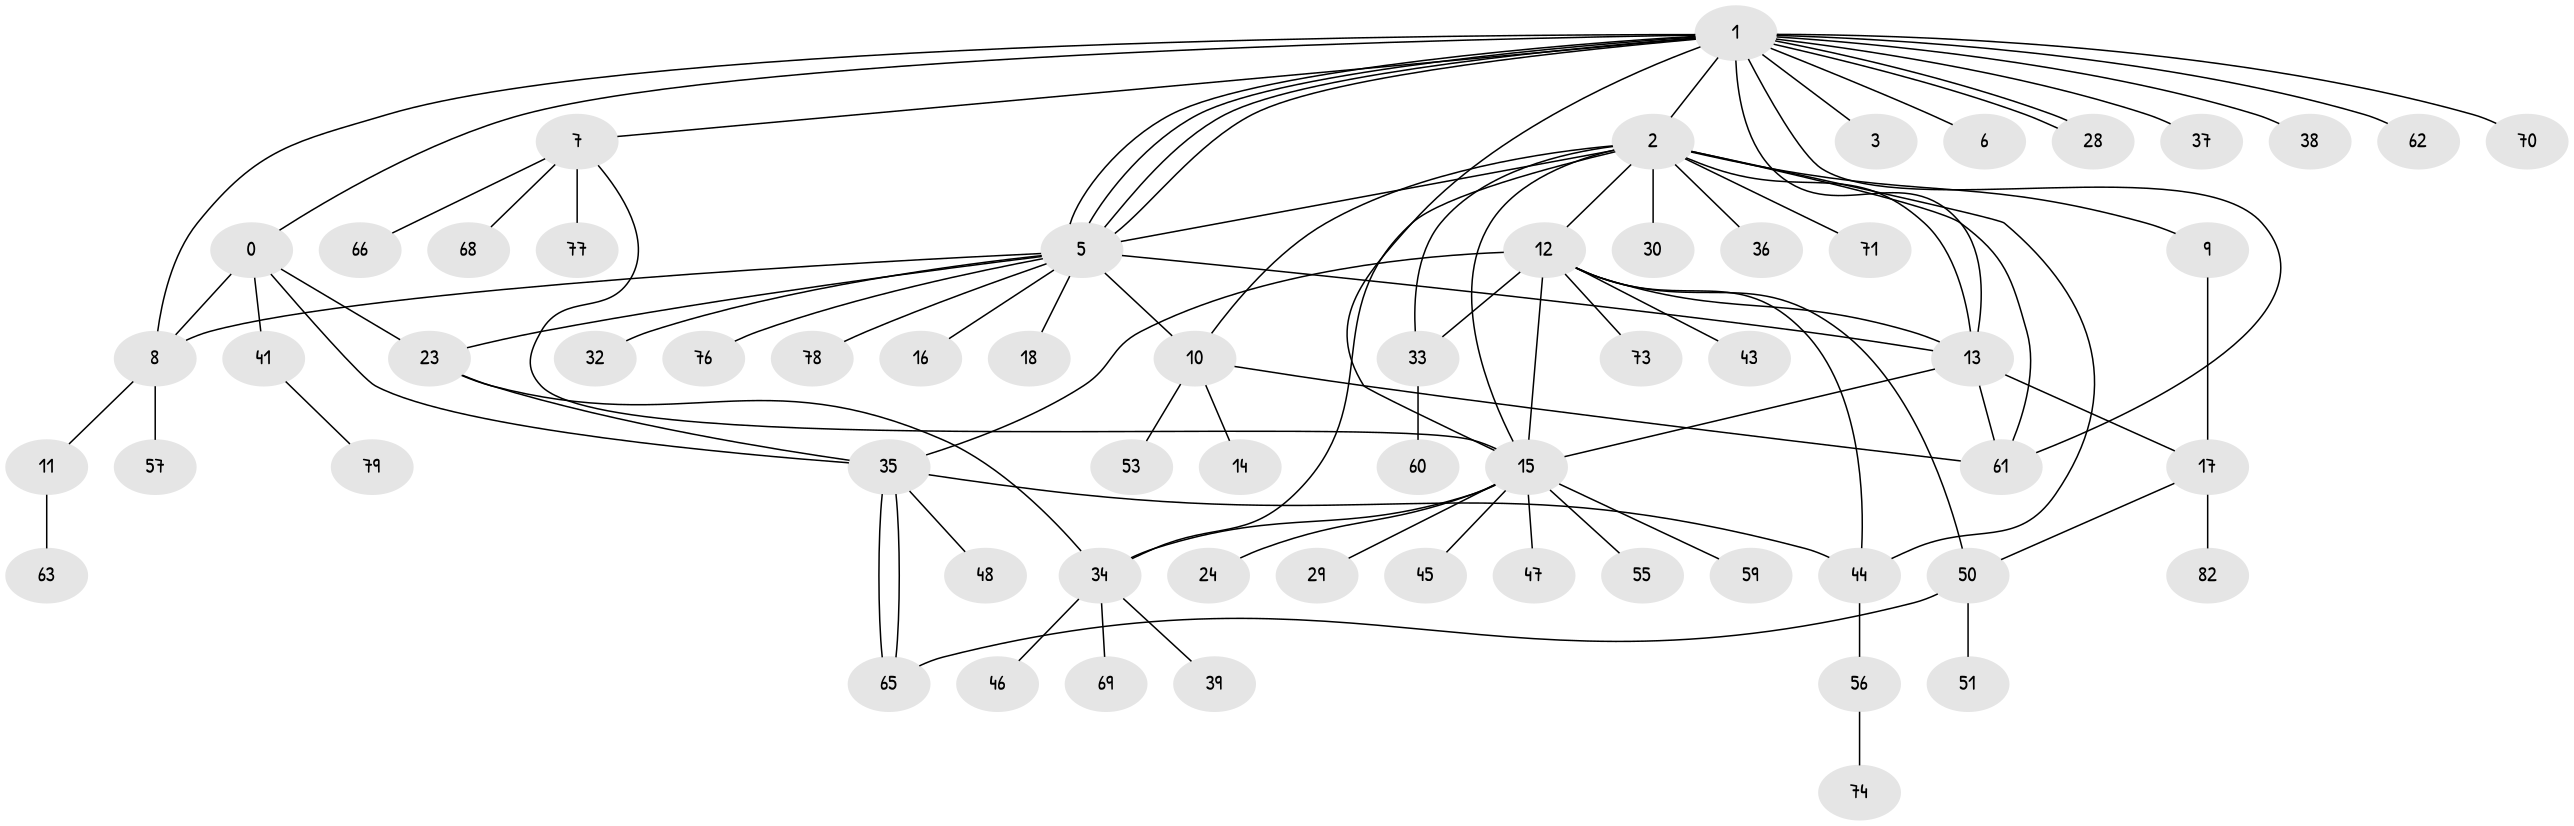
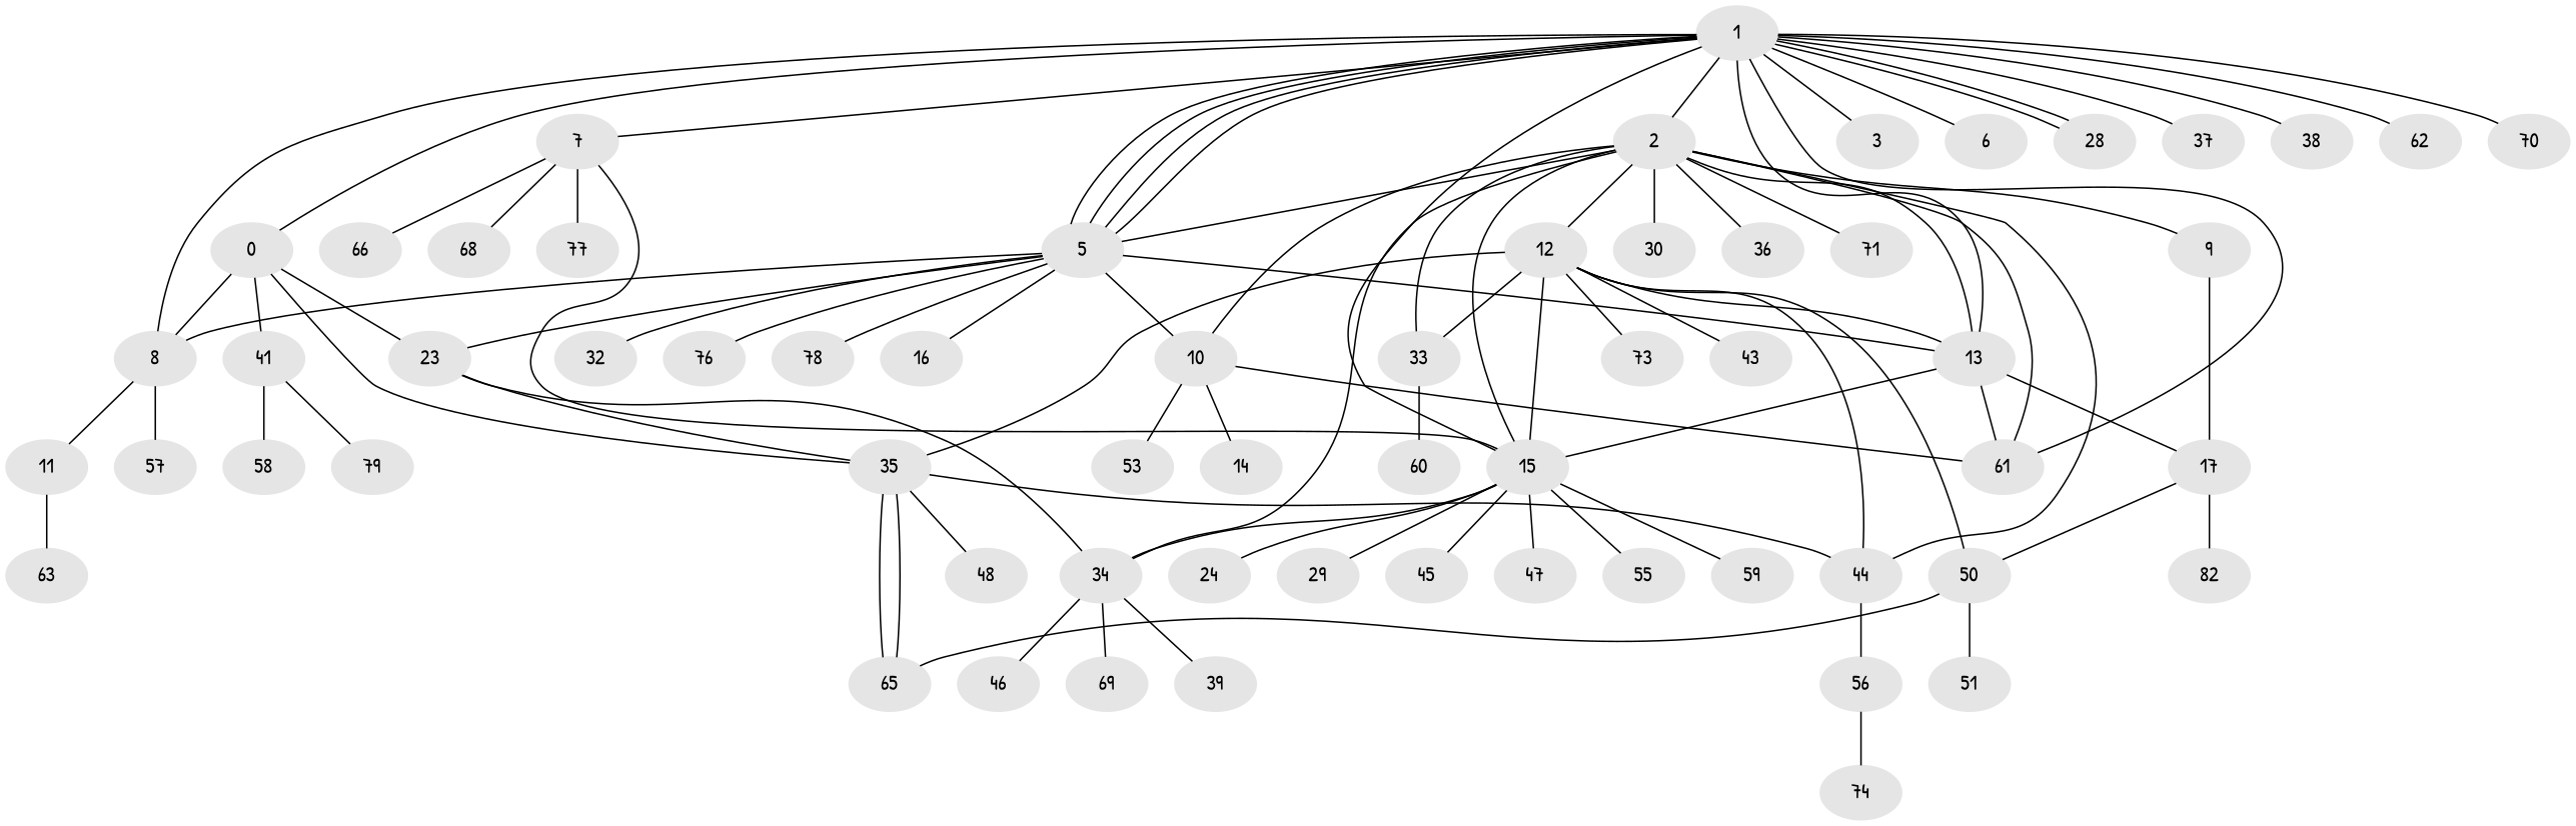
  graph {
    fontname="Patrick Hand"
    node [color=gray90 fontname="Patrick Hand" style=filled]
    edge [fontname="Patrick Hand"]
    1 [super="+22"]
    2 [super="+25"]
    3
    n4 [label=0 super="+54"]
    5 [super="+52"]
    6
    7 [super="+80"]
    8 [super="+31"]
    13
    15 [super="+20"]
    28
    37
    38 [super="+64"]
    61 [super="+67"]
    62
    70
    9
    10 [super="+21"]
    12 [super="+19"]
    30
    33
    34 [super="+75"]
    36
    44
    71
    23 [super="+24"]
    35 [super="+42"]
    41
    16 [super="+49"]
-   18
    32
    76
    78
    66
    68
    77
    11 [super="+27"]
    57
    17 [super="+40"]
    n40 [label=24]
    29
    45
    47
    55
    59
    14
    53
    43
    50 [super="+72"]
    73
    60
    39
    46
    69
    56
    48
    65
+   58
    79
    63
    82
    51
    74
    1 -- 2
    1 -- 3
    1 -- n4
    1 -- 5
    1 -- 5
    1 -- 5
    1 -- 5
    1 -- 6
    1 -- 7
    1 -- 8
    1 -- 13
    1 -- 15
    1 -- 28
    1 -- 28
    1 -- 37
    1 -- 38
    1 -- 61
    1 -- 62
    1 -- 70
    2 -- 5
    2 -- 13
    2 -- 15
    2 -- 61
    2 -- 9
    2 -- 10
    2 -- 12
    2 -- 30
    2 -- 33
    2 -- 34
    2 -- 36
    2 -- 44
    2 -- 71
    n4 -- 8
    n4 -- 23
    n4 -- 35
    n4 -- 41
    5 -- 8
    5 -- 13
    5 -- 10
    5 -- 23
    5 -- 16
-   5 -- 18
    5 -- 32
    5 -- 76
    5 -- 78
    7 -- 15
    7 -- 66
    7 -- 68
    7 -- 77
    8 -- 11
    8 -- 57
    13 -- 15
    13 -- 61
    13 -- 17
    15 -- 34
    15 -- n40
    15 -- 29
    15 -- 45
    15 -- 47
    15 -- 55
    15 -- 59
    9 -- 17
    10 -- 61
    10 -- 14
    10 -- 53
    12 -- 13
    12 -- 15 [weight=2]
    12 -- 33 [weight=2]
    12 -- 44
    12 -- 35
    12 -- 43
    12 -- 50
    12 -- 73
    33 -- 60
    34 -- 39
    34 -- 46
    34 -- 69
    44 -- 56
    23 -- 34
    23 -- 35
    35 -- 44
    35 -- 48
    35 -- 65
    35 -- 65
+   41 -- 58
    41 -- 79
    11 -- 63
    17 -- 50
    17 -- 82
    50 -- 65
    50 -- 51
    56 -- 74
  }
